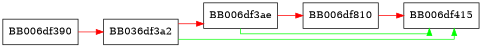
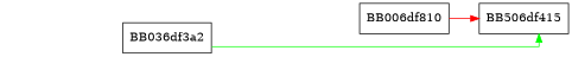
  digraph {
    rankdir=LR
    splines=ortho
    node [shape=box]
    edge [color=red]
    n1 [label=BB036df3a2]
-   BB006df390
-   BB006df3ae
-   BB006df415
+   BB006df415 [label=BB506df415]
    n5 [label=BB006df810]
-   n1 -> BB006df3ae
    n1 -> BB006df415 [color=green]
-   BB006df390 -> n1
-   BB006df3ae -> BB006df415 [color=green]
-   BB006df3ae -> n5
    n5 -> BB006df415
  }
